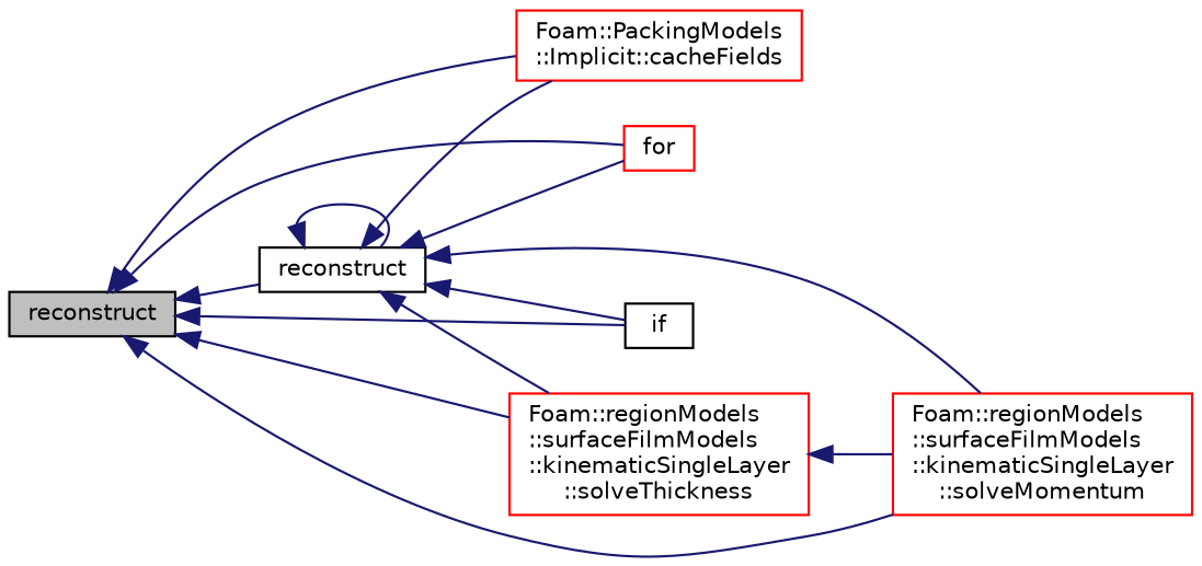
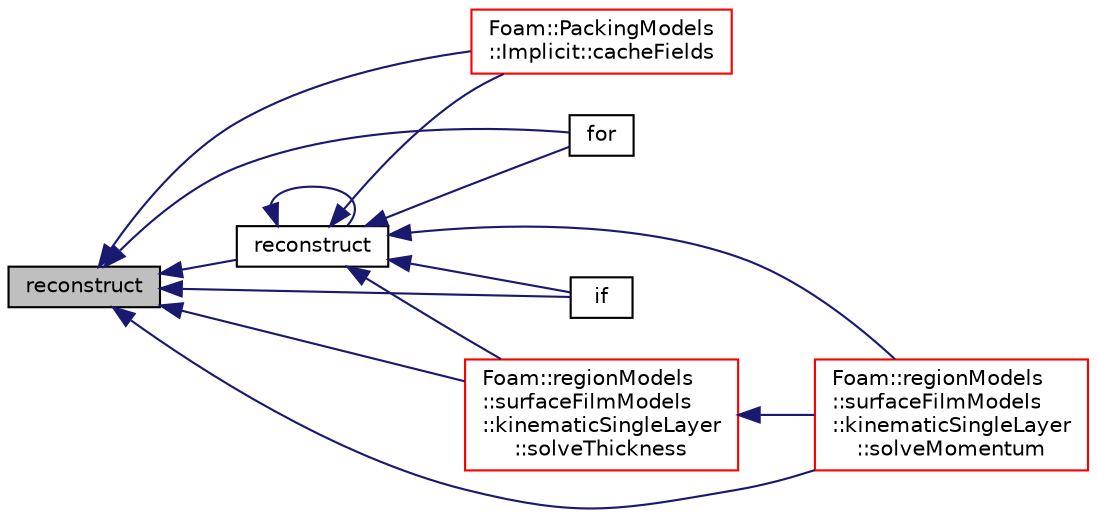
  digraph {
    rankdir=LR
    node [color=black fontname=Helvetica fontsize=10 shape=record]
    edge [color=midnightblue dir=back fontname=Helvetica fontsize=10 labelfontname=Helvetica labelfontsize=10 style=solid]
    n1 [fillcolor=grey75 fontcolor=black height=0.2 label=reconstruct style=filled width=0.4]
    n2 [color=red height=0.2 label="Foam::PackingModels\l::Implicit::cacheFields" width=0.4]
-   n3 [color=red height=0.2 label=for width=0.4]
+   n3 [height=0.2 label=for width=0.4]
    n4 [height=0.2 label=if width=0.4]
    n5 [height=0.2 label=reconstruct width=0.4]
    n6 [color=red height=0.2 label="Foam::regionModels\l::surfaceFilmModels\l::kinematicSingleLayer\l::solveMomentum" width=0.4]
    n7 [color=red height=0.2 label="Foam::regionModels\l::surfaceFilmModels\l::kinematicSingleLayer\l::solveThickness" width=0.4]
    n1 -> n2
    n1 -> n3
    n1 -> n4
    n1 -> n5
    n1 -> n6
    n1 -> n7
    n5 -> n2
    n5 -> n3
    n5 -> n4
    n5 -> n5
    n5 -> n6
    n5 -> n7
    n7 -> n6
  }
